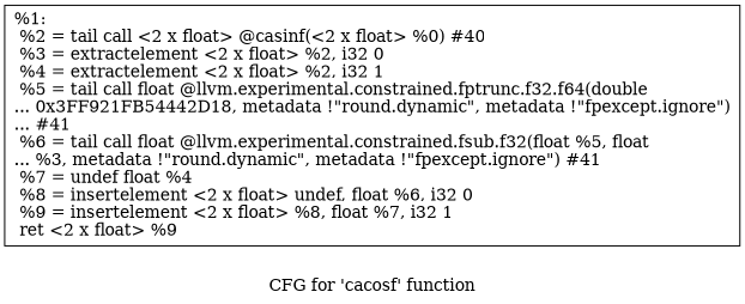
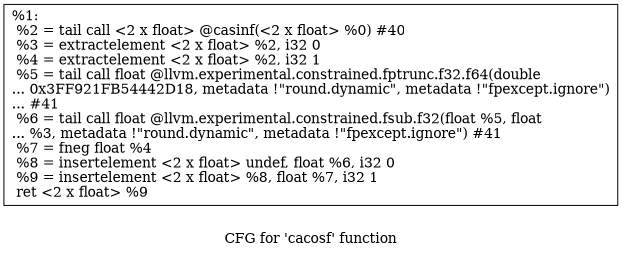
  digraph {
    label="CFG for 'cacosf' function"
    rankdir=LR
-   n1 [label="{%1:\l  %2 = tail call \<2 x float\> @casinf(\<2 x float\> %0) #40\l  %3 = extractelement \<2 x float\> %2, i32 0\l  %4 = extractelement \<2 x float\> %2, i32 1\l  %5 = tail call float @llvm.experimental.constrained.fptrunc.f32.f64(double\l... 0x3FF921FB54442D18, metadata !\"round.dynamic\", metadata !\"fpexcept.ignore\")\l... #41\l  %6 = tail call float @llvm.experimental.constrained.fsub.f32(float %5, float\l... %3, metadata !\"round.dynamic\", metadata !\"fpexcept.ignore\") #41\l  %7 = undef float %4\l  %8 = insertelement \<2 x float\> undef, float %6, i32 0\l  %9 = insertelement \<2 x float\> %8, float %7, i32 1\l  ret \<2 x float\> %9\l}" shape=record]
+   n1 [label="{%1:\l  %2 = tail call \<2 x float\> @casinf(\<2 x float\> %0) #40\l  %3 = extractelement \<2 x float\> %2, i32 0\l  %4 = extractelement \<2 x float\> %2, i32 1\l  %5 = tail call float @llvm.experimental.constrained.fptrunc.f32.f64(double\l... 0x3FF921FB54442D18, metadata !\"round.dynamic\", metadata !\"fpexcept.ignore\")\l... #41\l  %6 = tail call float @llvm.experimental.constrained.fsub.f32(float %5, float\l... %3, metadata !\"round.dynamic\", metadata !\"fpexcept.ignore\") #41\l  %7 = fneg float %4\l  %8 = insertelement \<2 x float\> undef, float %6, i32 0\l  %9 = insertelement \<2 x float\> %8, float %7, i32 1\l  ret \<2 x float\> %9\l}" shape=record]
  }
